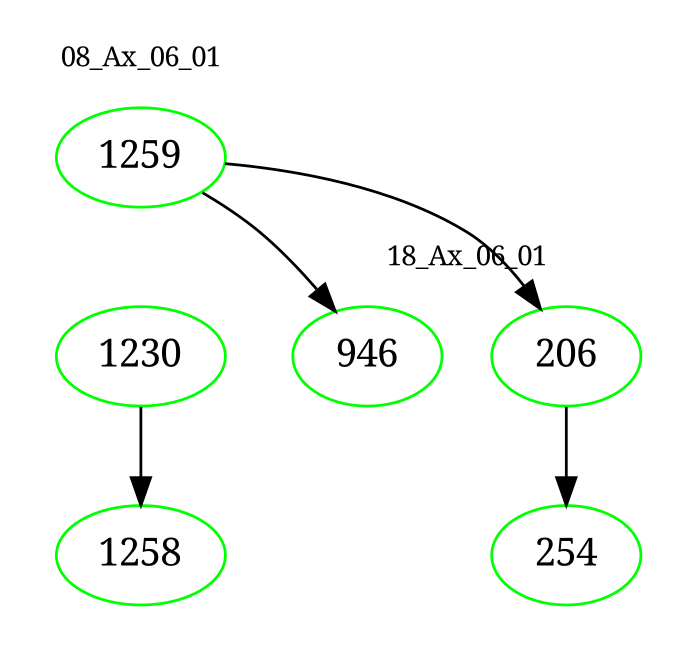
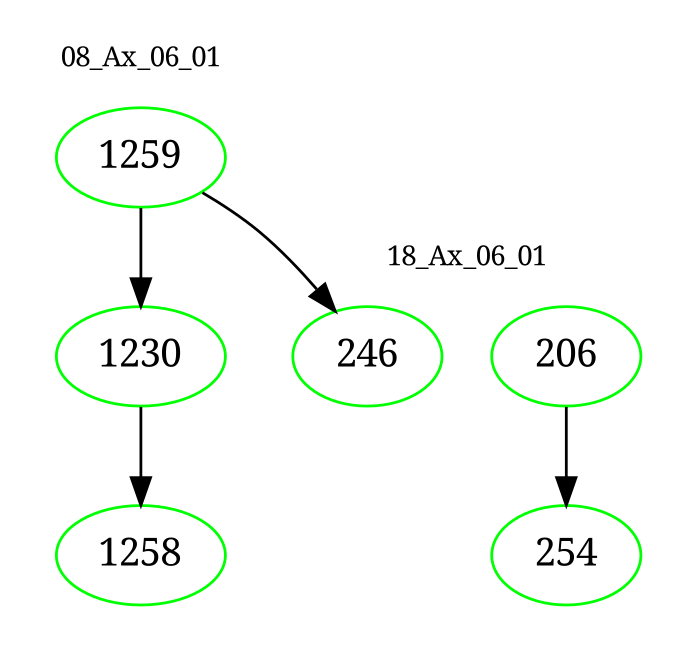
  digraph {
    fontname="Noto Serif"
    node [color=green fontname="Noto Serif"]
    edge [color=black fontname="Noto Serif"]
    n1 [label=1259]
    n2 [label=1230]
    n3 [label=1258]
    n4 [label=206]
    n5 [label=254]
-   n6 [label=946]
+   n6 [label=246]
    subgraph cluster_1 {
      color=white
      fontsize=10
      label="08_Ax_06_01"
      n1
      n2
      n3
    }
    subgraph cluster_2 {
      color=white
      fontsize=10
      label="18_Ax_06_01"
      n4
      n5
      n6
    }
-   n1 -> n4
+   n1 -> n2
    n1 -> n6
    n2 -> n3
    n4 -> n5
  }
